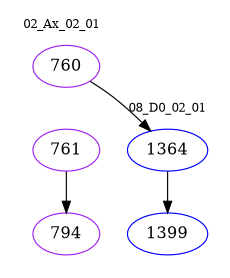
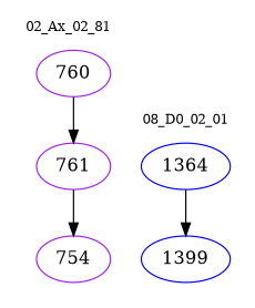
  digraph {
    node [color=purple]
    edge [color=black]
    n1 [label=760]
    n2 [label=761]
-   n3 [label=794]
+   n3 [label=754]
    n4 [color=blue label=1364]
    n5 [color=blue label=1399]
    subgraph cluster_1 {
      color=white
      fontsize=10
-     label="02_Ax_02_01"
+     label="02_Ax_02_81"
      n1
      n2
      n3
    }
    subgraph cluster_2 {
      color=white
      fontsize=10
      label="08_D0_02_01"
      n4
      n5
    }
-   n1 -> n4
+   n1 -> n2
    n2 -> n3
    n4 -> n5
  }
